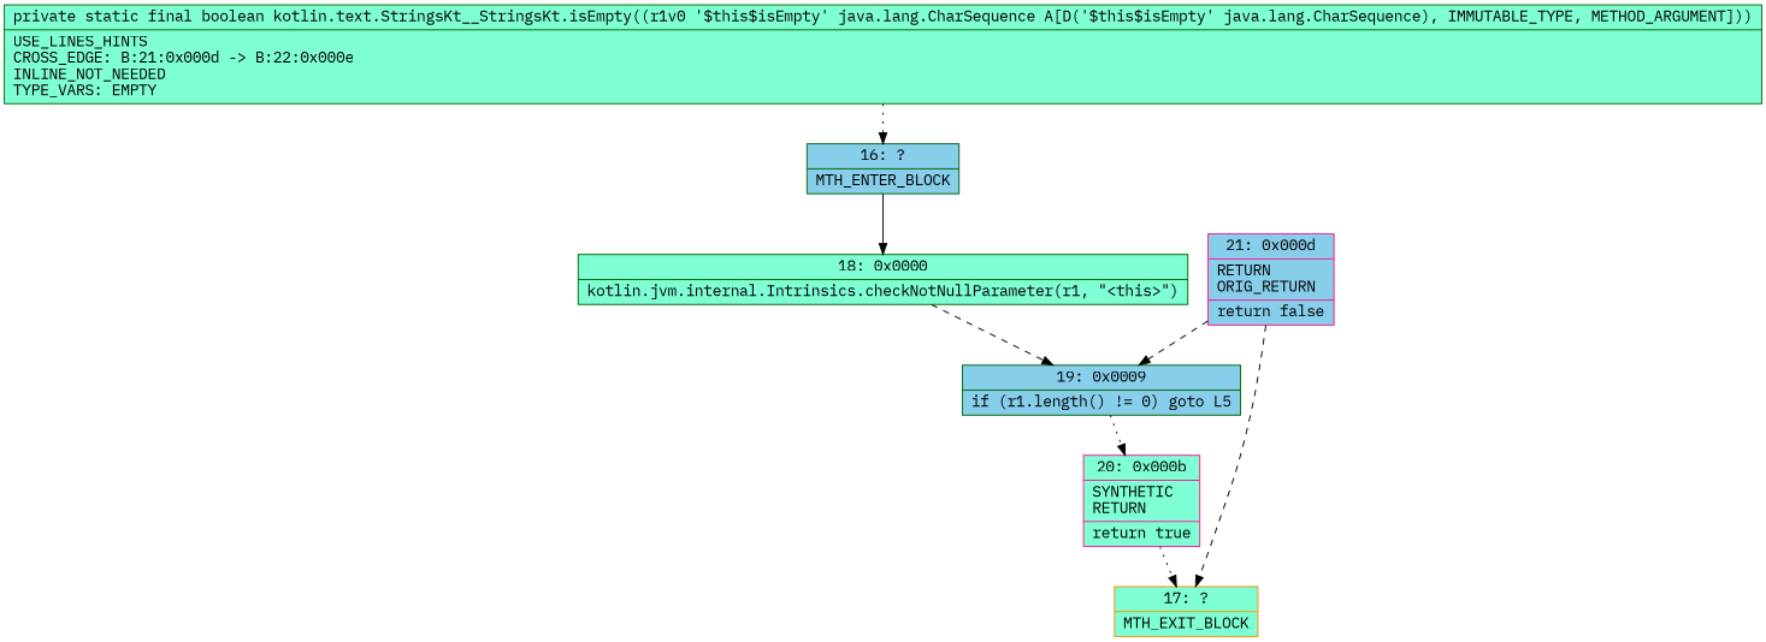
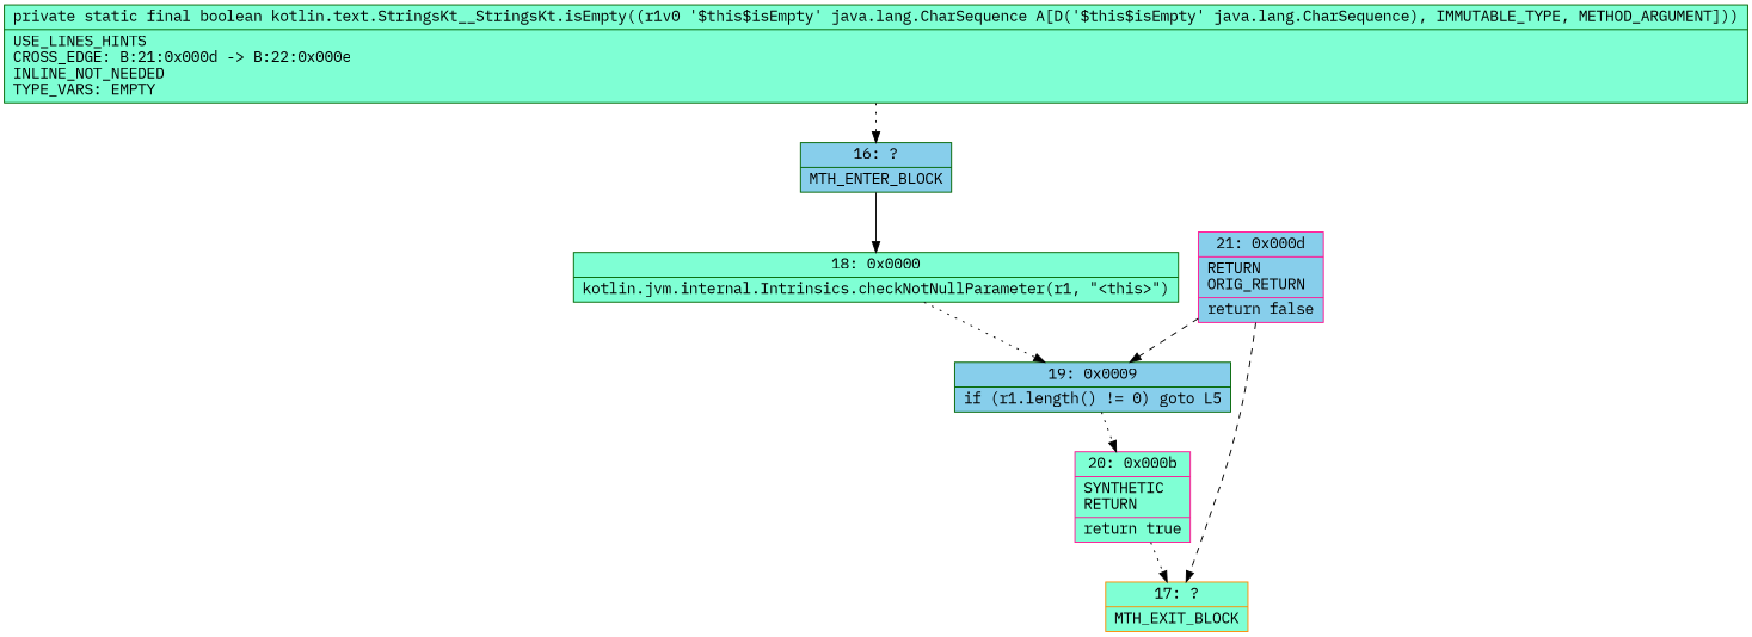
  digraph {
    fontname="IBM Plex Mono"
    node [color=darkgreen fillcolor=aquamarine fontname="IBM Plex Mono" shape=record style=filled]
    edge [fontname="IBM Plex Mono" style=dashed]
    n1 [fillcolor=skyblue label="{16\:\ ?|MTH_ENTER_BLOCK\l}"]
    n2 [label="{18\:\ 0x0000|kotlin.jvm.internal.Intrinsics.checkNotNullParameter(r1, \"\<this\>\")\l}"]
    n3 [fillcolor=skyblue label="{19\:\ 0x0009|if (r1.length() != 0) goto L5\l}"]
    n4 [color=deeppink label="{20\:\ 0x000b|SYNTHETIC\lRETURN\l|return true\l}"]
    n5 [color=darkorange label="{17\:\ ?|MTH_EXIT_BLOCK\l}"]
    n6 [color=deeppink fillcolor=skyblue label="{21\:\ 0x000d|RETURN\lORIG_RETURN\l|return false\l}"]
    n7 [label="{private static final boolean kotlin.text.StringsKt__StringsKt.isEmpty((r1v0 '$this$isEmpty' java.lang.CharSequence A[D('$this$isEmpty' java.lang.CharSequence), IMMUTABLE_TYPE, METHOD_ARGUMENT]))  | USE_LINES_HINTS\lCROSS_EDGE: B:21:0x000d \-\> B:22:0x000e\lINLINE_NOT_NEEDED\lTYPE_VARS: EMPTY\l}"]
    n1 -> n2 [style=solid]
-   n2 -> n3
+   n2 -> n3 [style=dotted]
    n3 -> n4 [style=dotted]
    n4 -> n5 [style=dotted]
    n6 -> n3
    n6 -> n5
    n7 -> n1 [style=dotted]
  }
